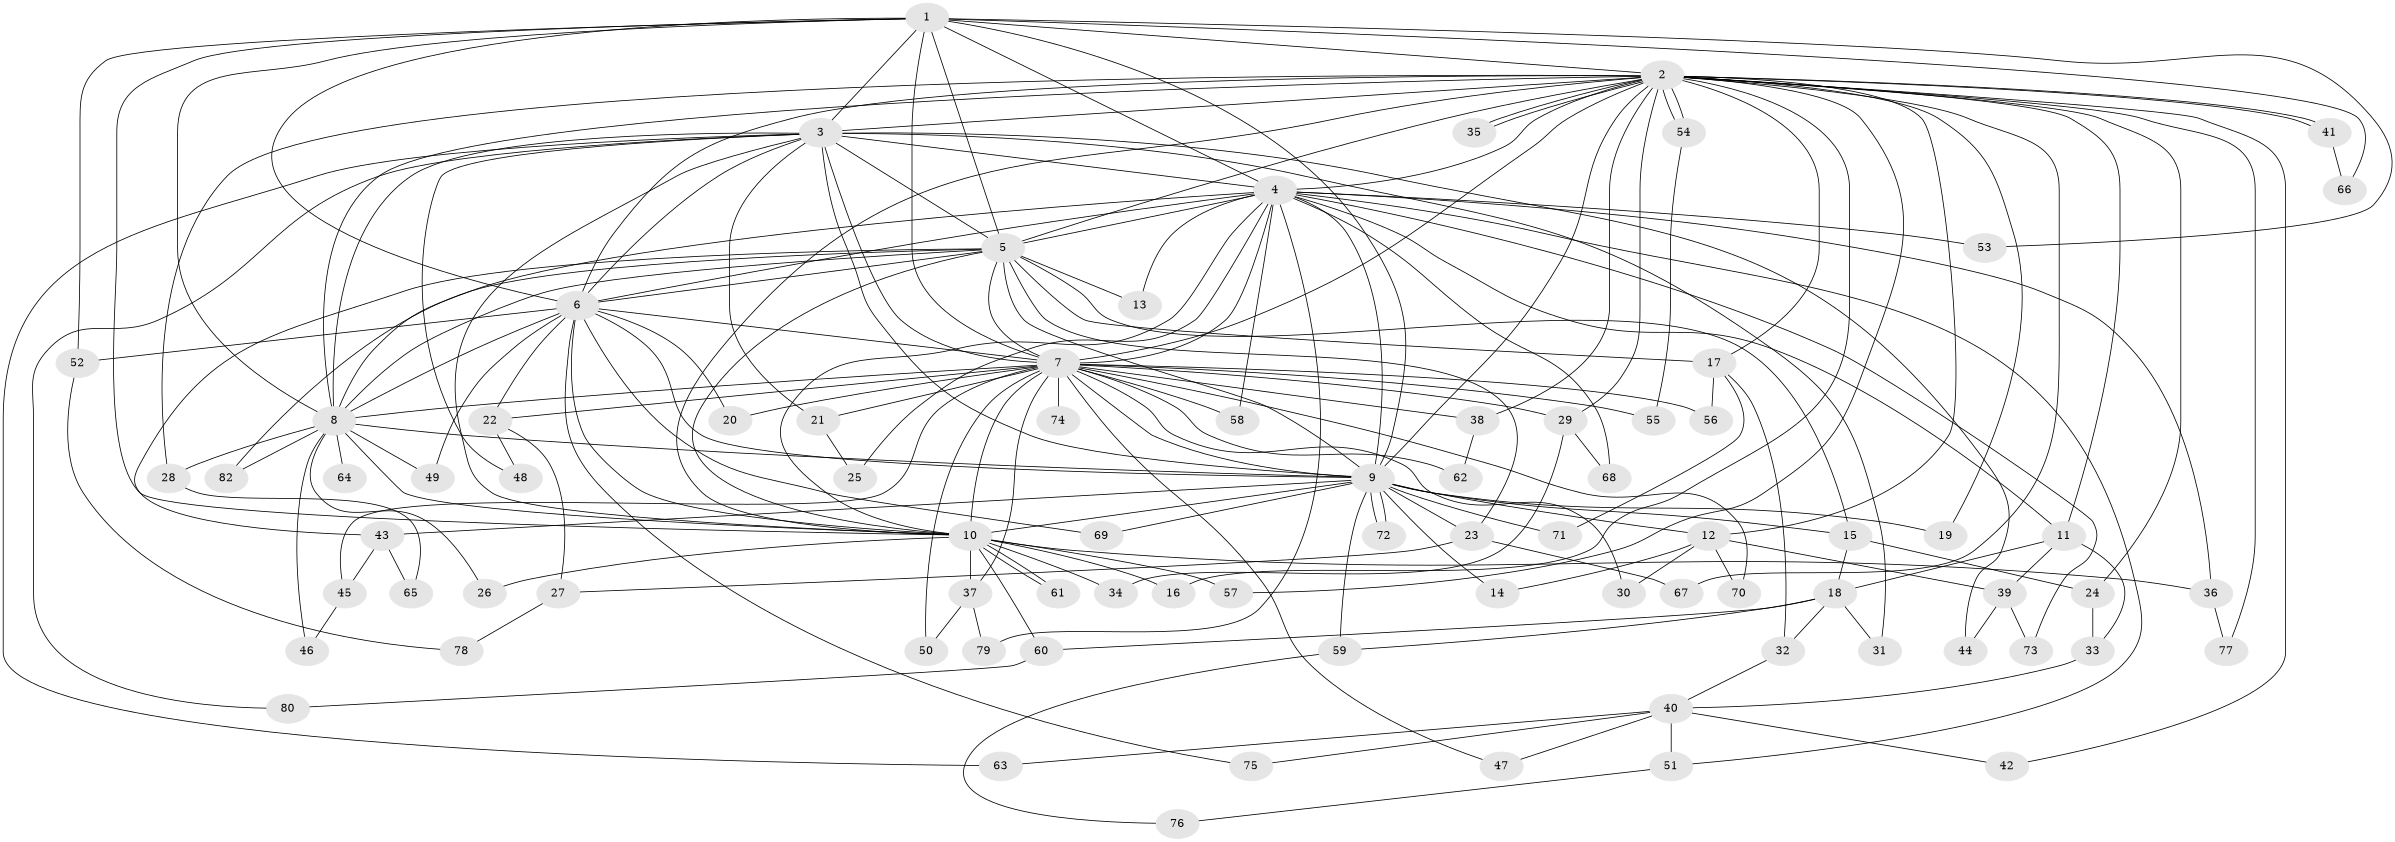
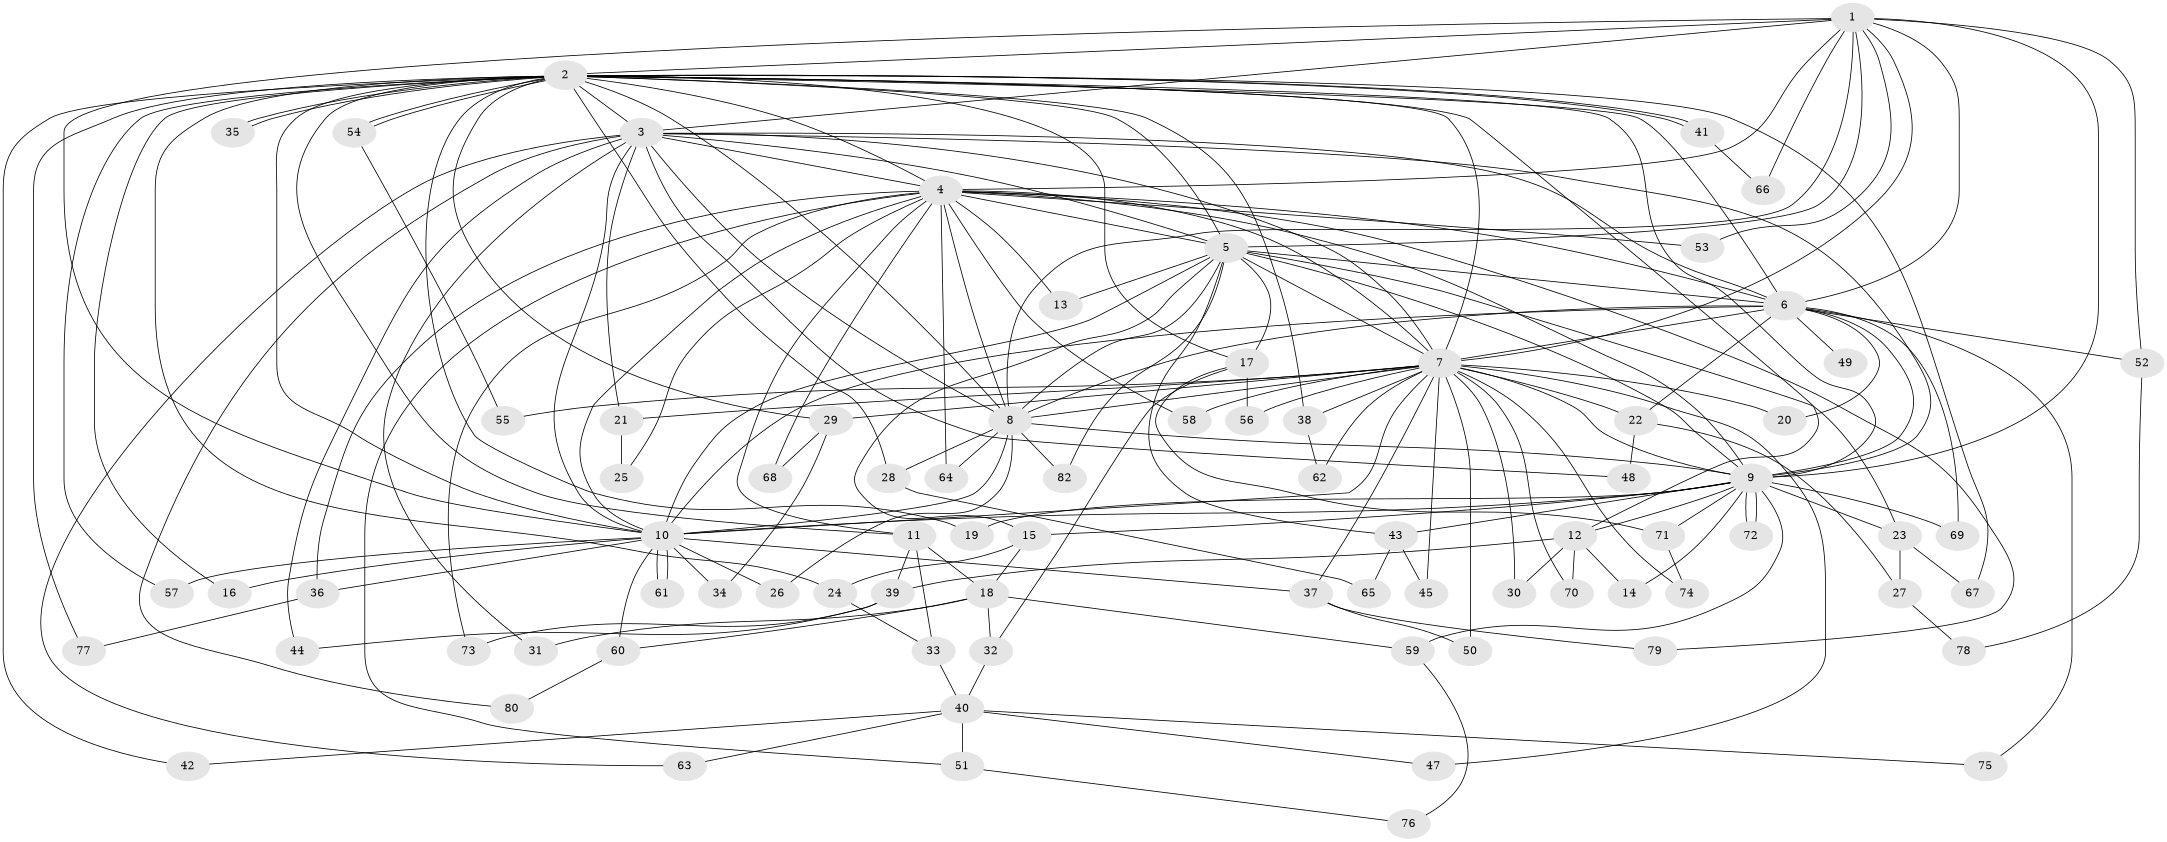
  graph {
    node [color=gray90 style=filled]
    1
    2
    3
    4
    5
    6
    7
    8
    9
    10
    52
    53
    66
    11
    12
    16
    17
    19
    24
    28
    29
    35
    38
    41
    42
    54
    57
    67
    77
    21
    31
    44
    48
    63
    80
    13
    25
    36
    51
    58
    64
    68
    73
    79
    15
    23
    43
    n48 [label=82]
    20
    22
    49
    69
    75
    30
    37
    45
    47
    50
    55
    56
    62
    70
    74
    26
-   46
    14
    59
    71
    72
    34
    60
    61
    78
    18
    33
    39
    32
    65
    76
    27
    40
    1 -- 2
    1 -- 3
    1 -- 4
    1 -- 5
    1 -- 6
    1 -- 7
    1 -- 8
    1 -- 9
    1 -- 10
    1 -- 52
    1 -- 53
    1 -- 66
    2 -- 3
    2 -- 4
    2 -- 5
    2 -- 6
    2 -- 7
    2 -- 8
    2 -- 9
    2 -- 10
    2 -- 11
    2 -- 12
    2 -- 16
    2 -- 17
    2 -- 19
    2 -- 24
    2 -- 28
    2 -- 29
    2 -- 35
    2 -- 35
    2 -- 38
    2 -- 41
    2 -- 41
    2 -- 42
    2 -- 54
    2 -- 54
    2 -- 57
    2 -- 67
    2 -- 77
    3 -- 4
    3 -- 5
    3 -- 6
    3 -- 7
    3 -- 8
    3 -- 9
    3 -- 10
    3 -- 21
    3 -- 31
    3 -- 44
    3 -- 48
    3 -- 63
    3 -- 80
    4 -- 5
    4 -- 6
    4 -- 7
    4 -- 8
    4 -- 9
    4 -- 10
    4 -- 53
    4 -- 11
    4 -- 13
    4 -- 25
    4 -- 36
    4 -- 51
    4 -- 58
+   4 -- 64
    4 -- 68
    4 -- 73
    4 -- 79
    5 -- 6
    5 -- 7
    5 -- 8
    5 -- 9
    5 -- 10
    5 -- 17
    5 -- 13
    5 -- 15
    5 -- 23
    5 -- 43
    5 -- n48
    6 -- 7
    6 -- 8
    6 -- 9
    6 -- 10
    6 -- 52
    6 -- 20
    6 -- 22
    6 -- 49
    6 -- 69
    6 -- 75
    7 -- 8
    7 -- 9
    7 -- 10
    7 -- 29
    7 -- 38
    7 -- 21
    7 -- 58
    7 -- 20
    7 -- 22
    7 -- 30
    7 -- 37
    7 -- 45
    7 -- 47
    7 -- 50
    7 -- 55
    7 -- 56
    7 -- 62
    7 -- 70
    7 -- 74
    8 -- 9
    8 -- 10
    8 -- 28
    8 -- 64
    8 -- n48
-   8 -- 49
    8 -- 26
-   8 -- 46
    9 -- 10
    9 -- 12
    9 -- 19
    9 -- 15
    9 -- 23
    9 -- 43
    9 -- 69
    9 -- 14
    9 -- 59
    9 -- 71
    9 -- 72
    9 -- 72
    10 -- 16
    10 -- 57
    10 -- 36
    10 -- 37
    10 -- 26
    10 -- 34
    10 -- 60
    10 -- 61
    10 -- 61
    52 -- 78
    11 -- 18
    11 -- 33
    11 -- 39
    12 -- 30
    12 -- 70
    12 -- 14
    12 -- 39
    17 -- 56
    17 -- 71
    17 -- 32
    24 -- 33
    28 -- 65
    29 -- 68
    29 -- 34
    38 -- 62
    41 -- 66
    54 -- 55
    21 -- 25
    36 -- 77
    51 -- 76
    15 -- 24
    15 -- 18
    23 -- 67
    23 -- 27
    43 -- 45
    43 -- 65
    22 -- 48
    22 -- 27
    37 -- 79
    37 -- 50
-   45 -- 46
    59 -- 76
+   71 -- 74
    60 -- 80
    18 -- 31
    18 -- 59
    18 -- 60
    18 -- 32
    33 -- 40
    39 -- 44
    39 -- 73
    32 -- 40
    27 -- 78
    40 -- 42
    40 -- 63
    40 -- 51
    40 -- 75
    40 -- 47
  }
